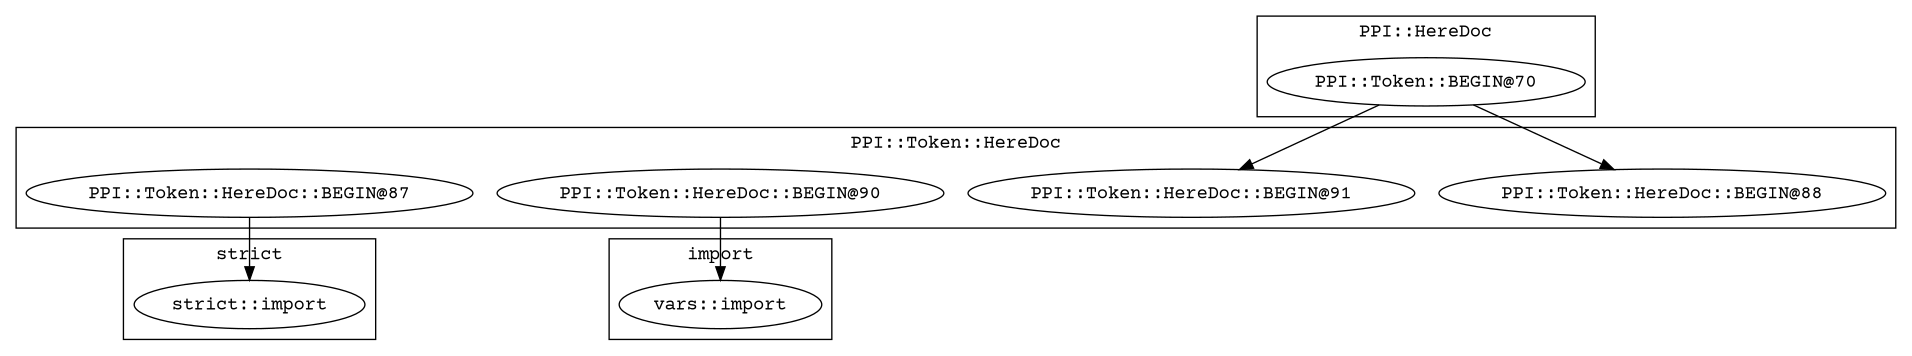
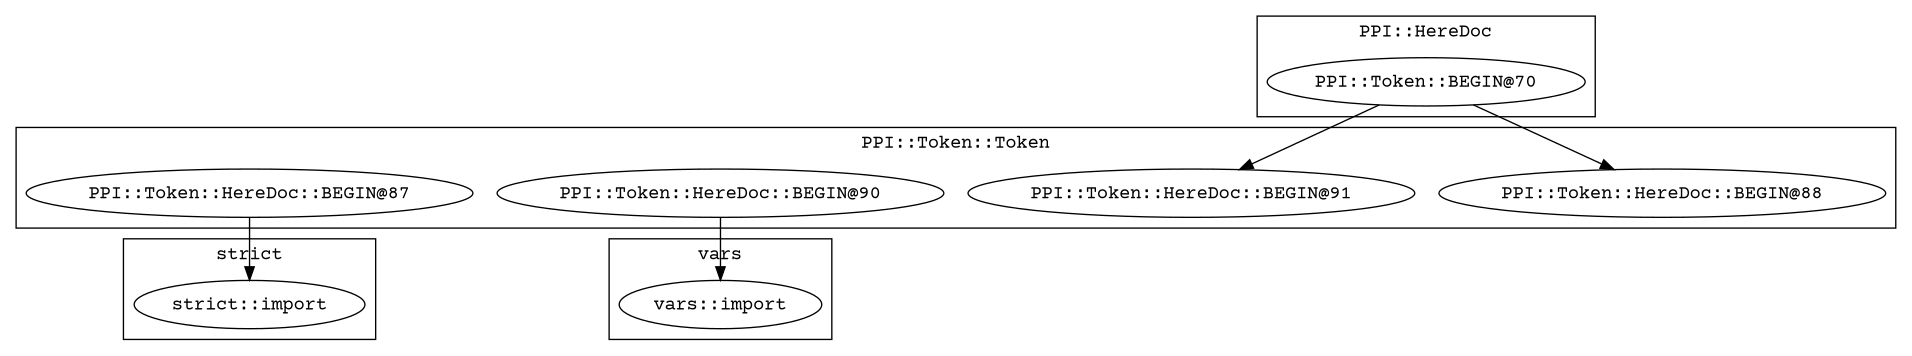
  digraph {
    fontname="Courier Prime"
    node [fontname="Courier Prime"]
    edge [fontname="Courier Prime"]
    "vars::import"
    "PPI::Token::BEGIN@70"
    "PPI::Token::HereDoc::BEGIN@88"
    "PPI::Token::HereDoc::BEGIN@91"
    "PPI::Token::HereDoc::BEGIN@87"
    "PPI::Token::HereDoc::BEGIN@90"
    "strict::import"
    subgraph cluster_1 {
-     label=import
+     label=vars
      "vars::import"
    }
    subgraph cluster_2 {
      label="PPI::HereDoc"
      "PPI::Token::BEGIN@70"
    }
    subgraph cluster_3 {
-     label="PPI::Token::HereDoc"
+     label="PPI::Token::Token"
      "PPI::Token::HereDoc::BEGIN@88"
      "PPI::Token::HereDoc::BEGIN@91"
      "PPI::Token::HereDoc::BEGIN@87"
      "PPI::Token::HereDoc::BEGIN@90"
    }
    subgraph cluster_4 {
      label="strict"
      "strict::import"
    }
    "PPI::Token::BEGIN@70" -> "PPI::Token::HereDoc::BEGIN@88"
    "PPI::Token::BEGIN@70" -> "PPI::Token::HereDoc::BEGIN@91"
    "PPI::Token::HereDoc::BEGIN@87" -> "strict::import"
    "PPI::Token::HereDoc::BEGIN@90" -> "vars::import"
  }
